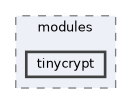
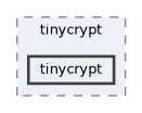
  digraph {
    compound=true
    rankdir=LR
    n1 [color=grey25 fillcolor="#edf0f7" fontname=Helvetica fontsize=10 height=0.2 label=tinycrypt shape=box style="filled,bold" width=0.4]
    subgraph cluster_1 {
      bgcolor="#edf0f7"
      fontname=Helvetica
      fontsize=10
-     label=modules
+     label=tinycrypt
      pencolor=grey50
      style="filled,dashed"
      n1
    }
  }
